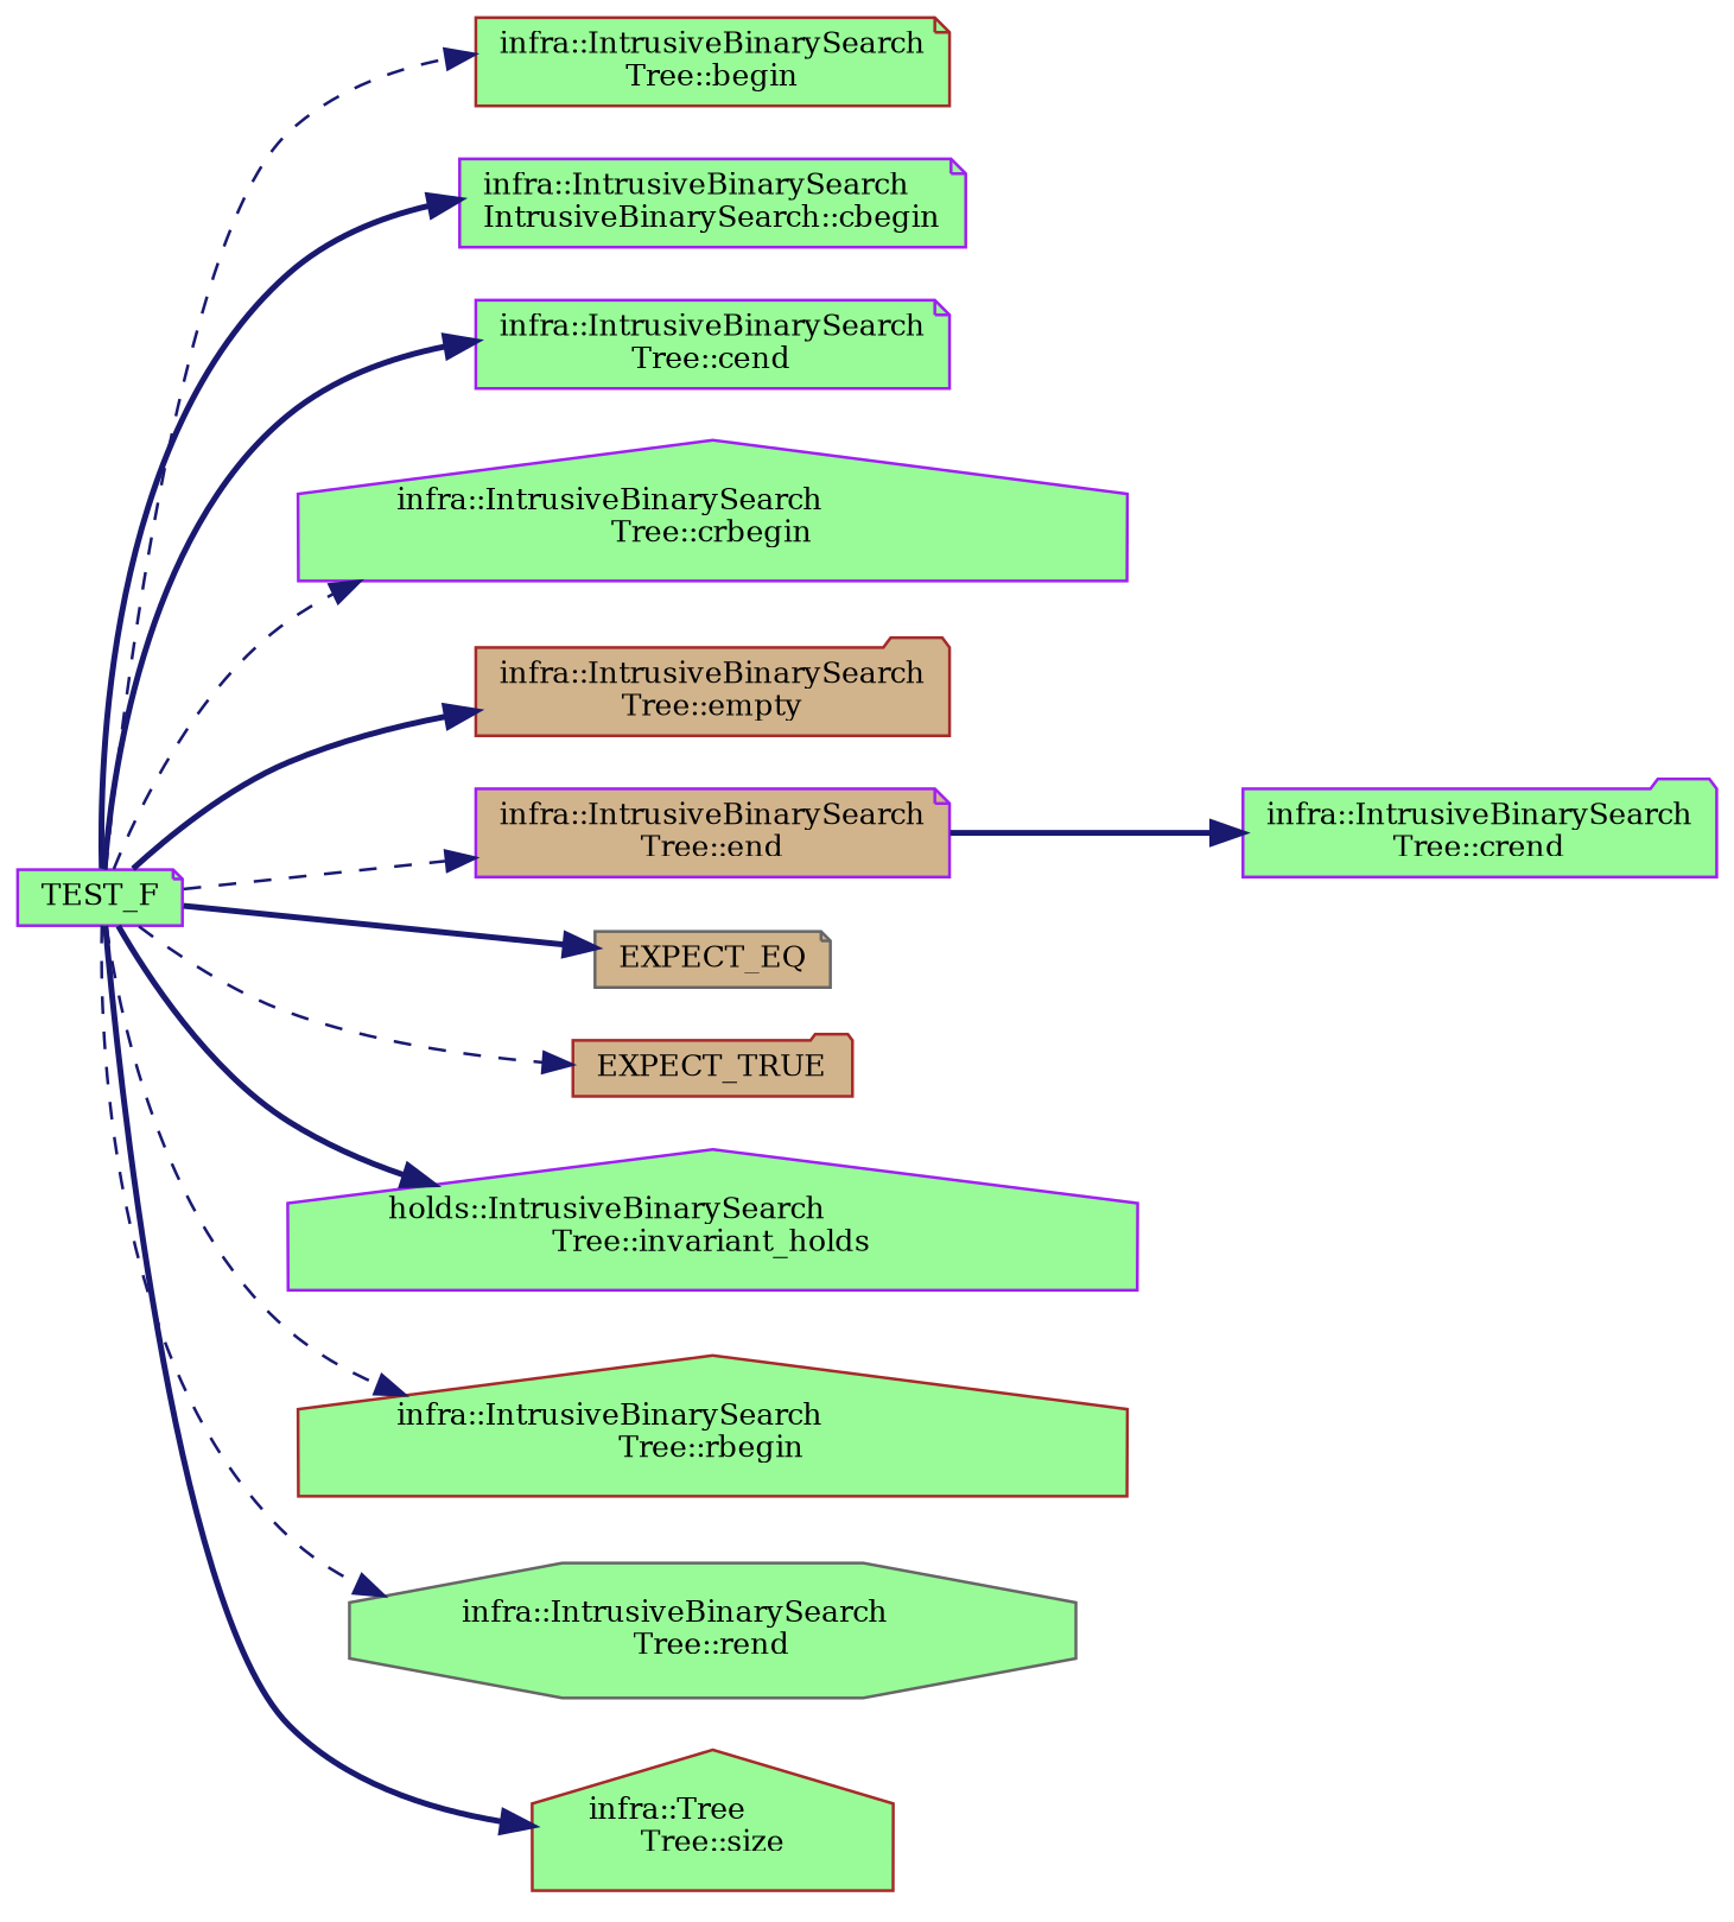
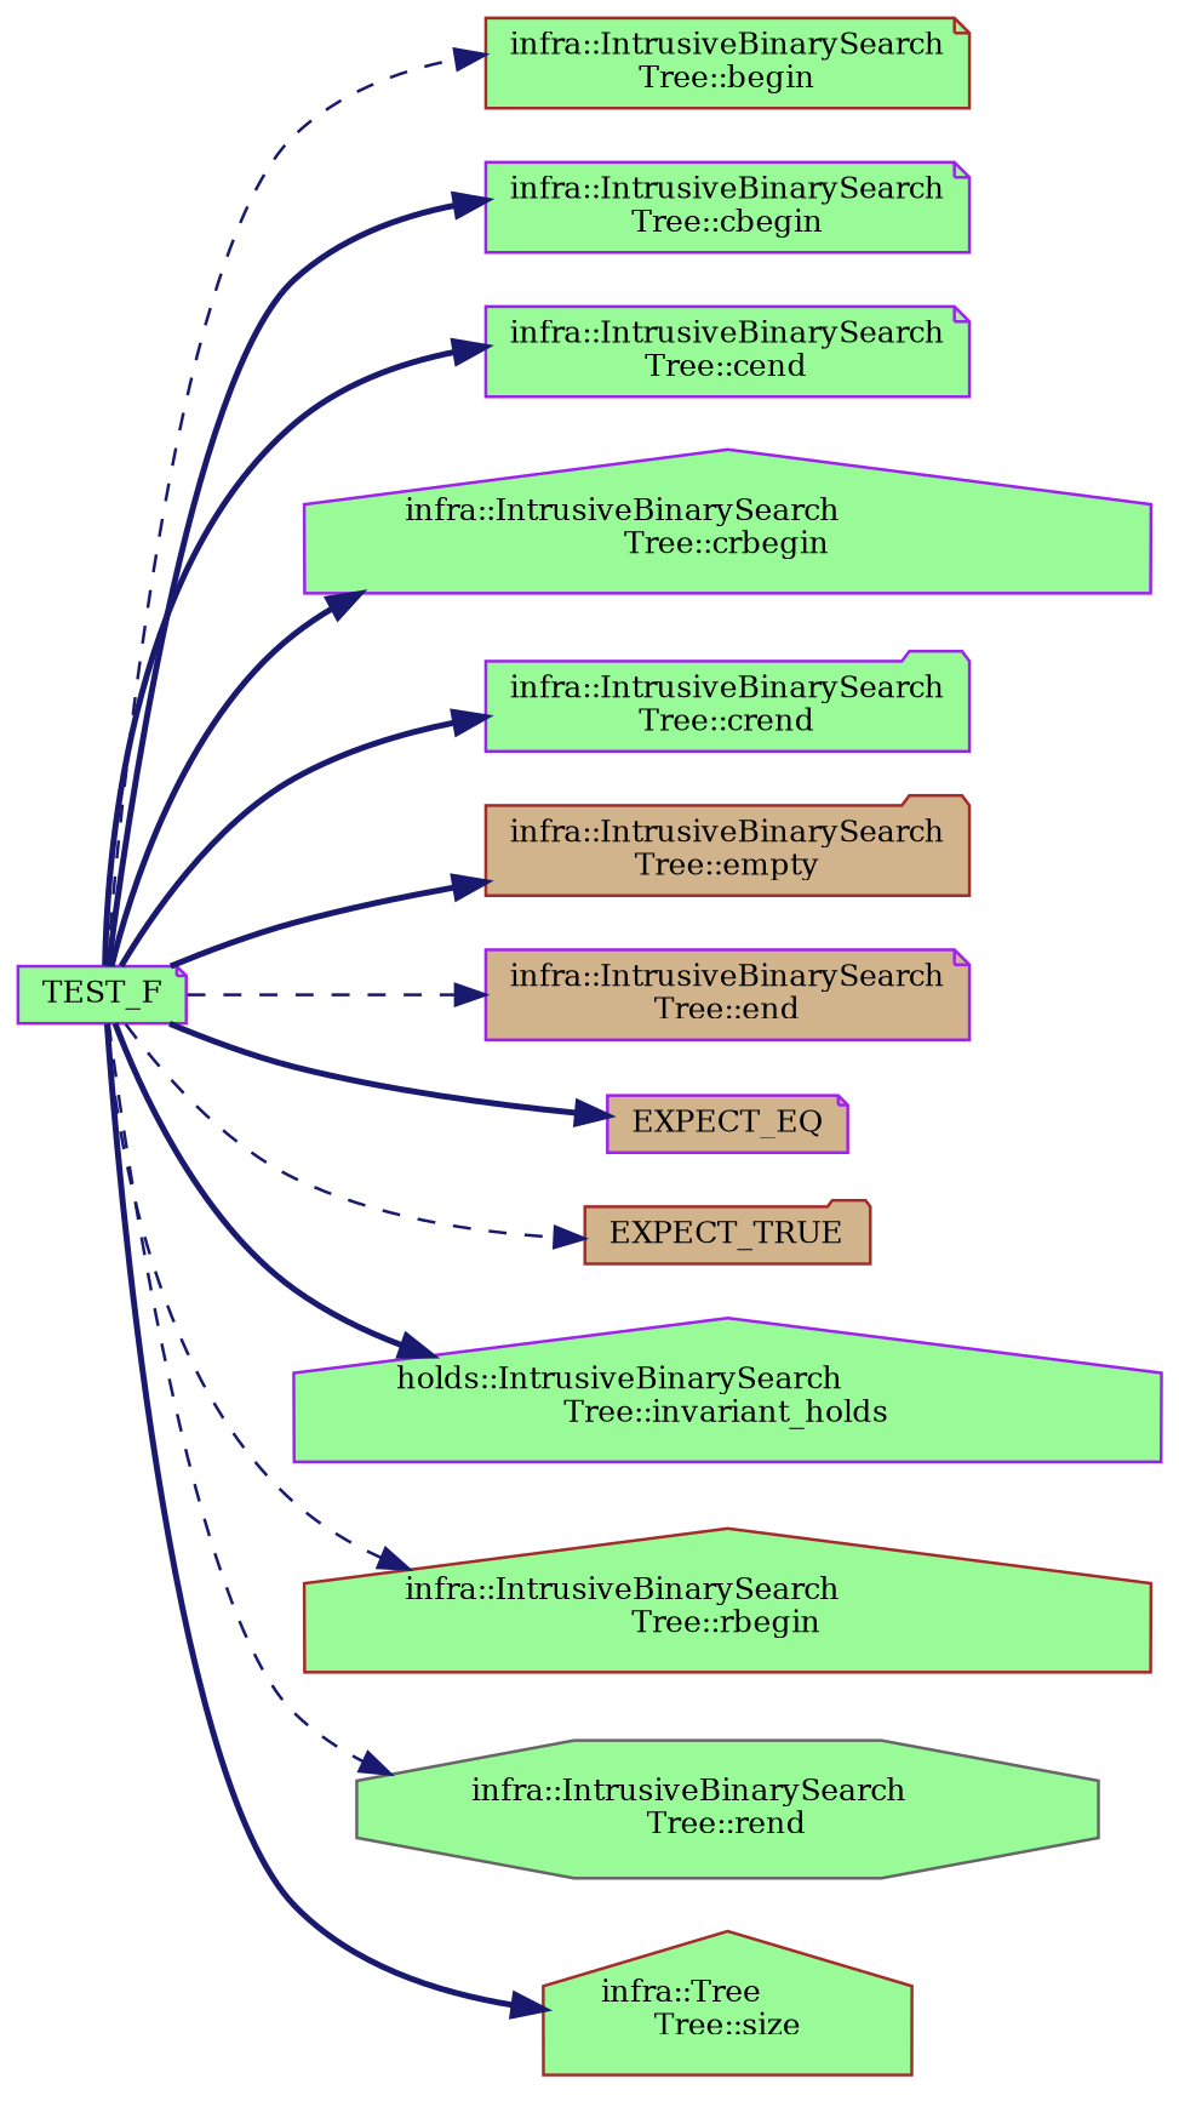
  digraph {
    fontname="DejaVu Serif"
    rankdir=LR
    node [color=purple fillcolor=palegreen fontname="DejaVu Serif" fontsize=10 shape=note style=filled]
    edge [color=midnightblue fontname="DejaVu Serif" fontsize=10 labelfontname=Helvetica labelfontsize=10 style=bold]
    n1 [fontcolor=black height=0.2 label=TEST_F width=0.4]
    n2 [color=brown height=0.2 label="infra::IntrusiveBinarySearch\lTree::begin" width=0.4]
-   n3 [height=0.2 label="infra::IntrusiveBinarySearch\lIntrusiveBinarySearch::cbegin" width=0.4]
+   n3 [height=0.2 label="infra::IntrusiveBinarySearch\lTree::cbegin" width=0.4]
    n4 [height=0.2 label="infra::IntrusiveBinarySearch\lTree::cend" width=0.4]
    n5 [height=0.2 label="infra::IntrusiveBinarySearch\lTree::crbegin" shape=house width=0.4]
    n6 [height=0.2 label="infra::IntrusiveBinarySearch\lTree::crend" shape=folder width=0.4]
    n7 [color=brown fillcolor=tan height=0.2 label="infra::IntrusiveBinarySearch\lTree::empty" shape=folder width=0.4]
    n8 [fillcolor=tan height=0.2 label="infra::IntrusiveBinarySearch\lTree::end" width=0.4]
-   n9 [color=gray40 fillcolor=tan height=0.2 label=EXPECT_EQ width=0.4]
+   n9 [fillcolor=tan height=0.2 label=EXPECT_EQ width=0.4]
    n10 [color=brown fillcolor=tan height=0.2 label=EXPECT_TRUE shape=folder width=0.4]
    n11 [height=0.2 label="holds::IntrusiveBinarySearch\lTree::invariant_holds" shape=house width=0.4]
    n12 [color=brown height=0.2 label="infra::IntrusiveBinarySearch\lTree::rbegin" shape=house width=0.4]
    n13 [color=gray40 height=0.2 label="infra::IntrusiveBinarySearch\lTree::rend" shape=octagon width=0.4]
    n14 [color=brown height=0.2 label="infra::Tree\lTree::size" shape=house width=0.4]
    n1 -> n2 [style=dashed]
    n1 -> n3
    n1 -> n4
-   n1 -> n5 [style=dashed]
-   n8 -> n6
+   n1 -> n5
+   n1 -> n6
    n1 -> n7
    n1 -> n8 [style=dashed]
    n1 -> n9
    n1 -> n10 [style=dashed]
    n1 -> n11
    n1 -> n12 [style=dashed]
    n1 -> n13 [style=dashed]
    n1 -> n14
  }
